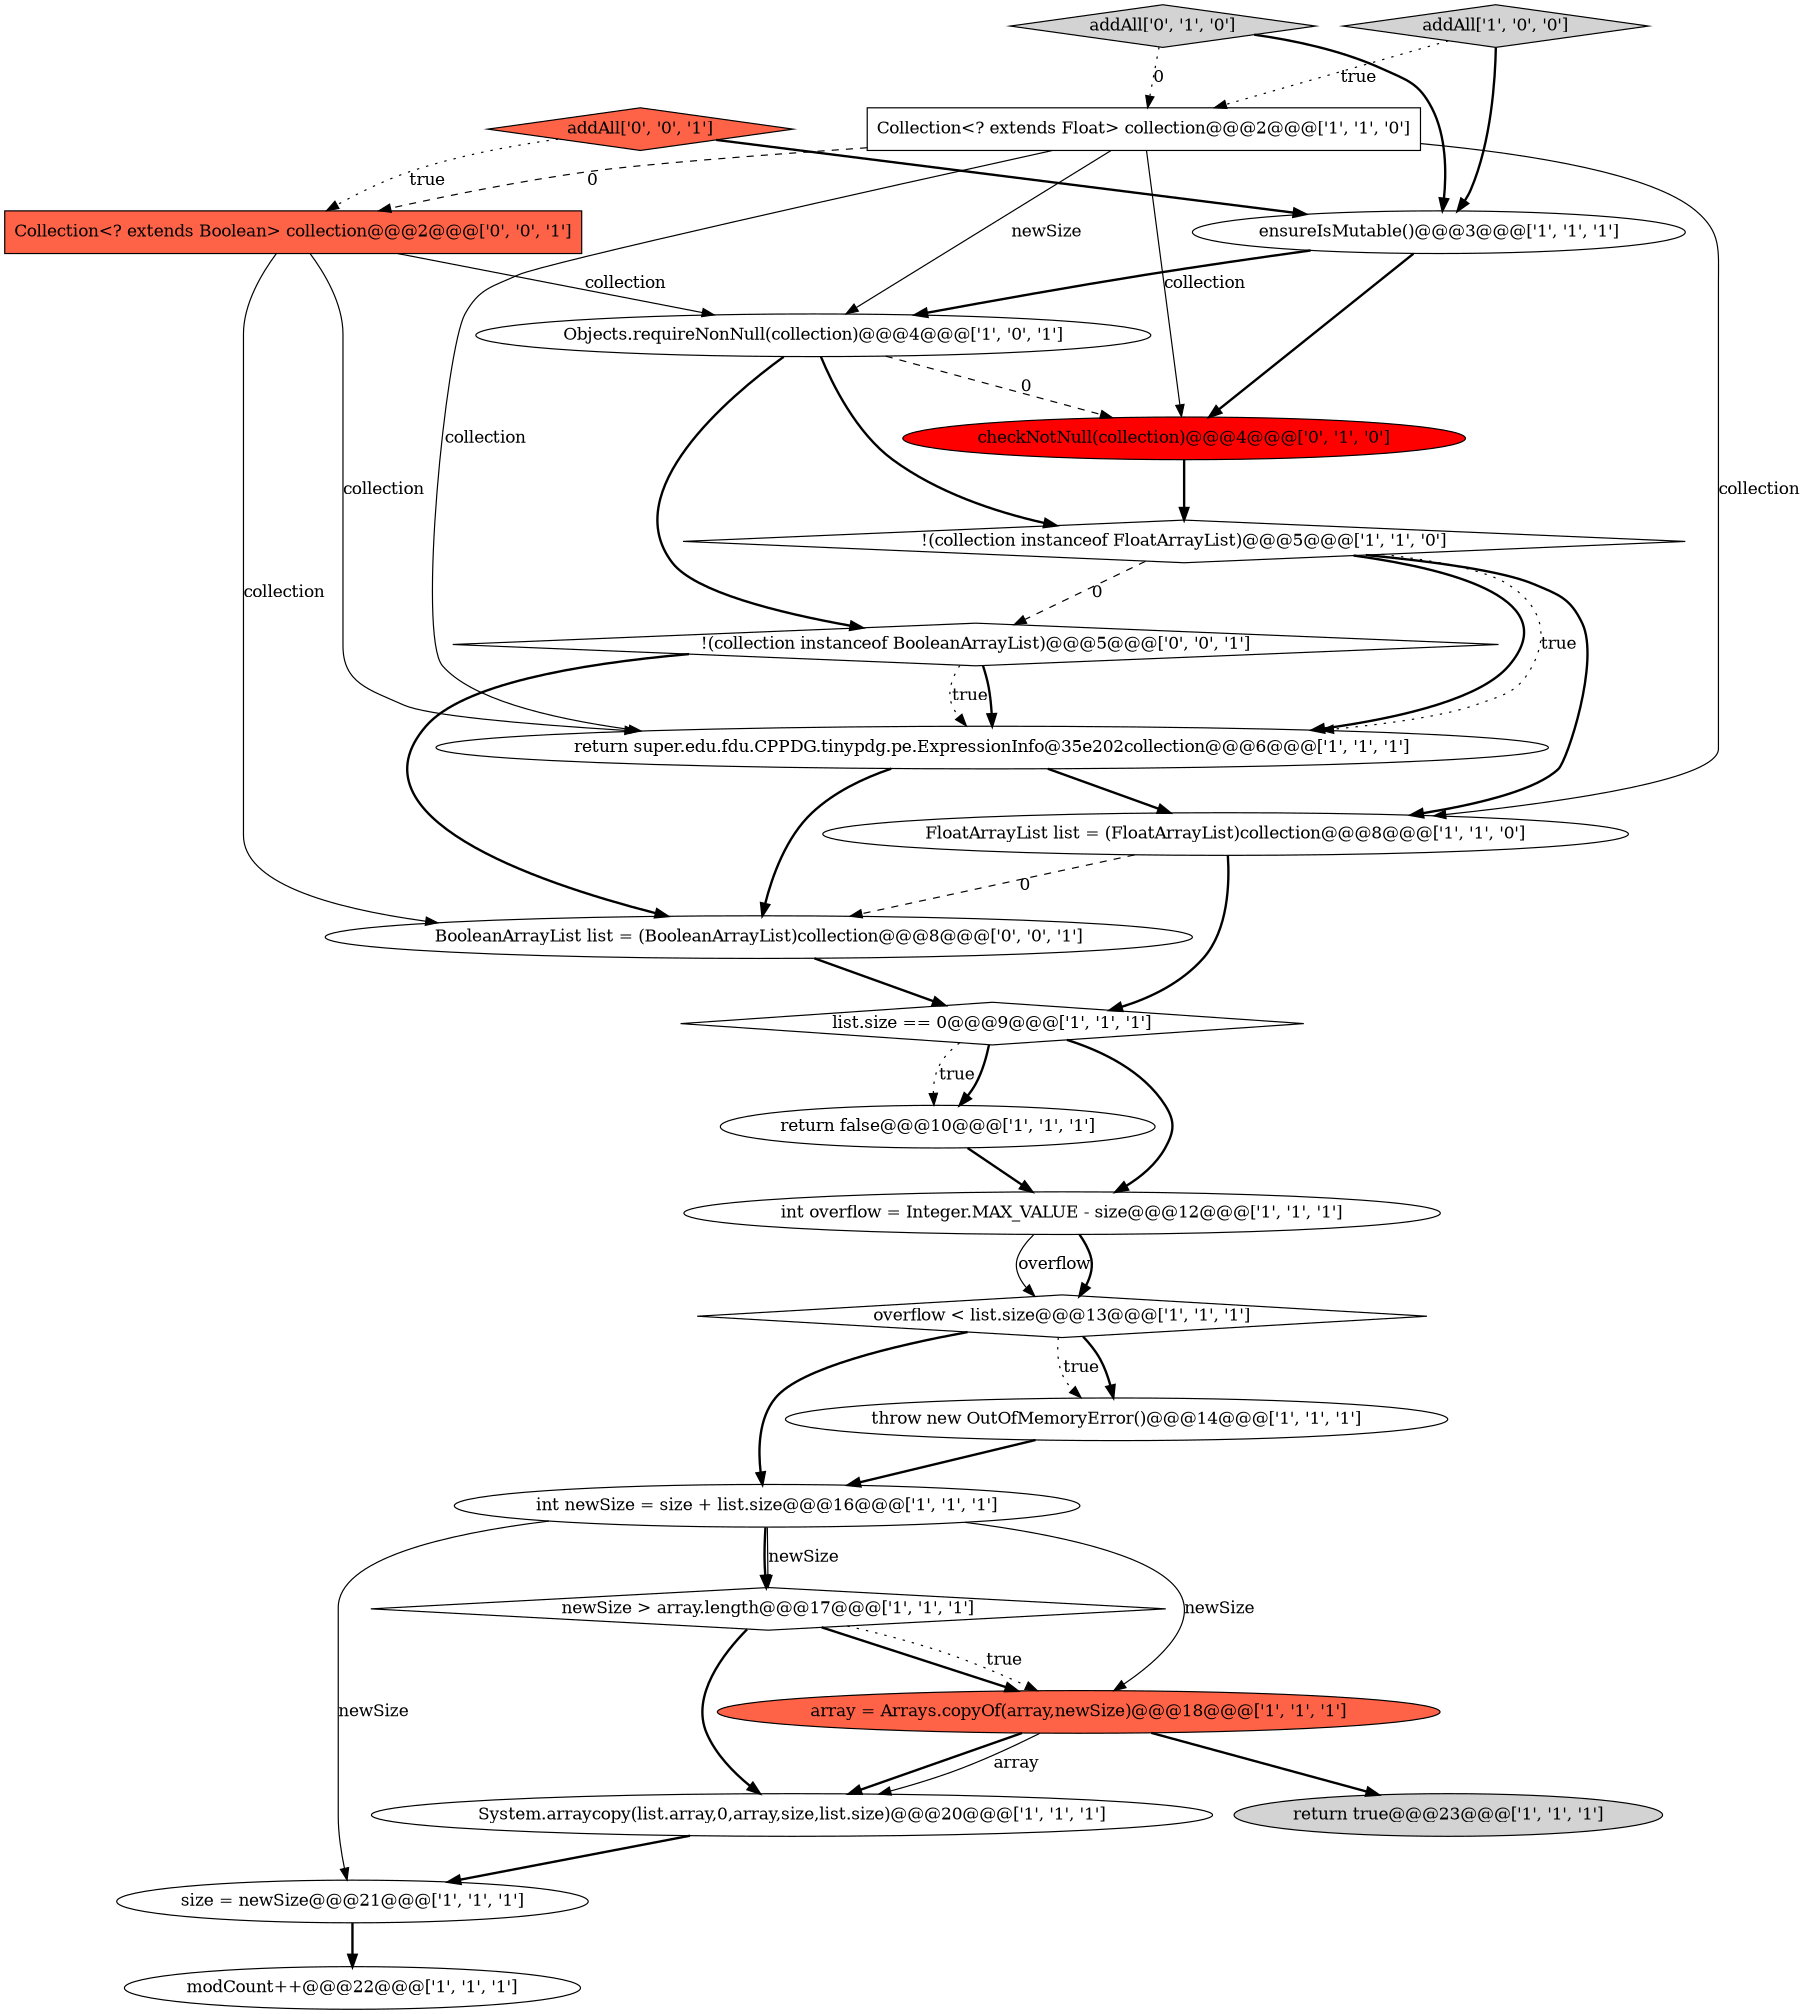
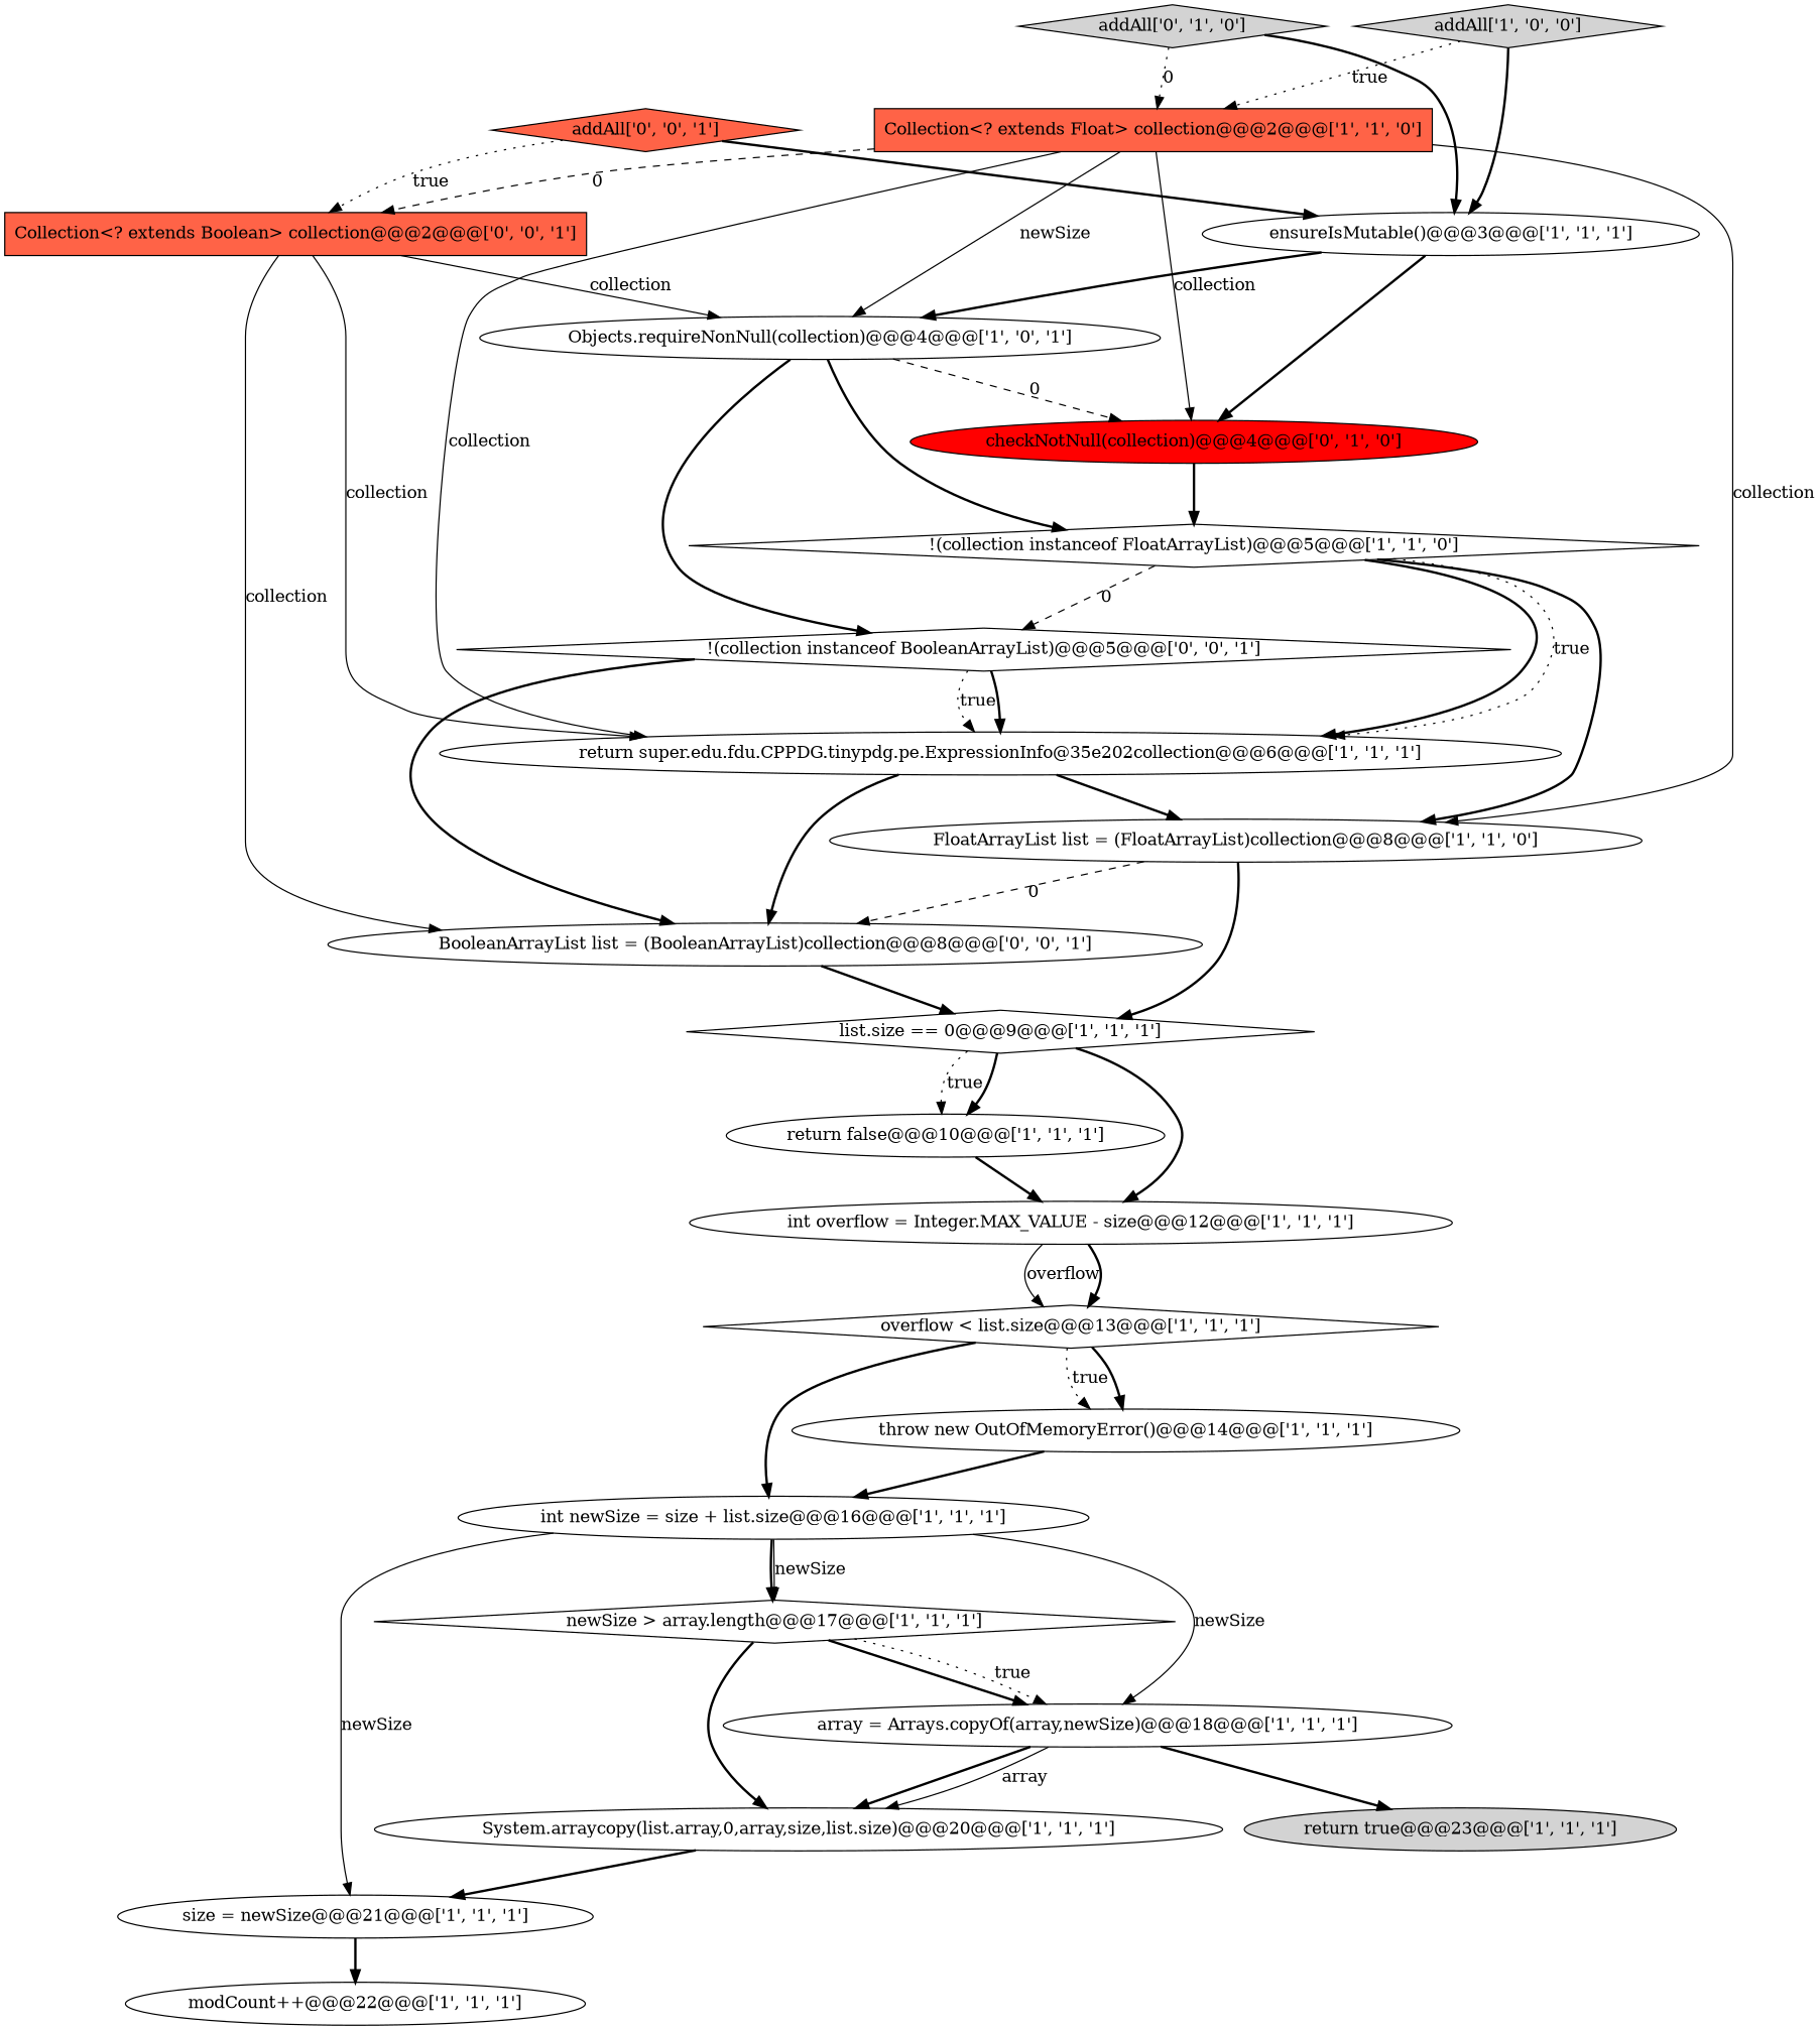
  digraph {
    node [fillcolor=white shape=ellipse style=filled]
    edge [style=bold]
    n1 [fillcolor=lightgray label="addAll['0', '1', '0']" shape=diamond]
-   n2 [label="Collection<? extends Float> collection@@@2@@@['1', '1', '0']" shape=box]
+   n2 [fillcolor=tomato label="Collection<? extends Float> collection@@@2@@@['1', '1', '0']" shape=box]
    n3 [label="ensureIsMutable()@@@3@@@['1', '1', '1']"]
    n4 [fillcolor=tomato label="Collection<? extends Boolean> collection@@@2@@@['0', '0', '1']" shape=box]
    n5 [label="Objects.requireNonNull(collection)@@@4@@@['1', '0', '1']"]
    n6 [label="return super.edu.fdu.CPPDG.tinypdg.pe.ExpressionInfo@35e202collection@@@6@@@['1', '1', '1']"]
    n7 [fillcolor=red label="checkNotNull(collection)@@@4@@@['0', '1', '0']"]
    n8 [label="FloatArrayList list = (FloatArrayList)collection@@@8@@@['1', '1', '0']"]
    n9 [label="BooleanArrayList list = (BooleanArrayList)collection@@@8@@@['0', '0', '1']"]
    n10 [label="!(collection instanceof BooleanArrayList)@@@5@@@['0', '0', '1']" shape=diamond]
    n11 [label="!(collection instanceof FloatArrayList)@@@5@@@['1', '1', '0']" shape=diamond]
    n12 [label="list.size == 0@@@9@@@['1', '1', '1']" shape=diamond]
    n13 [fillcolor=tomato label="addAll['0', '0', '1']" shape=diamond]
    n14 [label="System.arraycopy(list.array,0,array,size,list.size)@@@20@@@['1', '1', '1']"]
    n15 [label="size = newSize@@@21@@@['1', '1', '1']"]
    n16 [label="modCount++@@@22@@@['1', '1', '1']"]
    n17 [label="newSize > array.length@@@17@@@['1', '1', '1']" shape=diamond]
-   n18 [fillcolor=tomato label="array = Arrays.copyOf(array,newSize)@@@18@@@['1', '1', '1']"]
+   n18 [label="array = Arrays.copyOf(array,newSize)@@@18@@@['1', '1', '1']"]
    n19 [fillcolor=lightgray label="return true@@@23@@@['1', '1', '1']"]
    n20 [label="overflow < list.size@@@13@@@['1', '1', '1']" shape=diamond]
    n21 [label="int newSize = size + list.size@@@16@@@['1', '1', '1']"]
    n22 [label="throw new OutOfMemoryError()@@@14@@@['1', '1', '1']"]
    n23 [label="return false@@@10@@@['1', '1', '1']"]
    n24 [label="int overflow = Integer.MAX_VALUE - size@@@12@@@['1', '1', '1']"]
    n25 [fillcolor=lightgray label="addAll['1', '0', '0']" shape=diamond]
    n1 -> n2 [label=0 style=dotted]
    n1 -> n3
    n2 -> n4 [label=0 style=dashed]
    n2 -> n5 [label=newSize style=solid]
    n2 -> n6 [label=collection style=solid]
    n2 -> n7 [label=collection style=solid]
    n2 -> n8 [label=collection style=solid]
    n3 -> n5
    n3 -> n7
    n4 -> n5 [label=collection style=solid]
    n4 -> n6 [label=collection style=solid]
    n4 -> n9 [label=collection style=solid]
    n5 -> n7 [label=0 style=dashed]
    n5 -> n10
    n5 -> n11
    n6 -> n8
    n6 -> n9
    n7 -> n11
    n8 -> n9 [label=0 style=dashed]
    n8 -> n12
    n9 -> n12
    n10 -> n6 [label=true style=dotted]
    n10 -> n6
    n10 -> n9
    n11 -> n6
    n11 -> n6 [label=true style=dotted]
    n11 -> n8
    n11 -> n10 [label=0 style=dashed]
    n12 -> n23 [label=true style=dotted]
    n12 -> n23
    n12 -> n24
    n13 -> n3
    n13 -> n4 [label=true style=dotted]
    n14 -> n15
    n15 -> n16
    n17 -> n14
    n17 -> n18
    n17 -> n18 [label=true style=dotted]
    n18 -> n14
    n18 -> n14 [label=array style=solid]
    n18 -> n19
    n20 -> n21
    n20 -> n22 [label=true style=dotted]
    n20 -> n22
    n21 -> n15 [label=newSize style=solid]
    n21 -> n17
    n21 -> n17 [label=newSize style=solid]
    n21 -> n18 [label=newSize style=solid]
    n22 -> n21
    n23 -> n24
    n24 -> n20 [label=overflow style=solid]
    n24 -> n20
    n25 -> n2 [label=true style=dotted]
    n25 -> n3
  }
